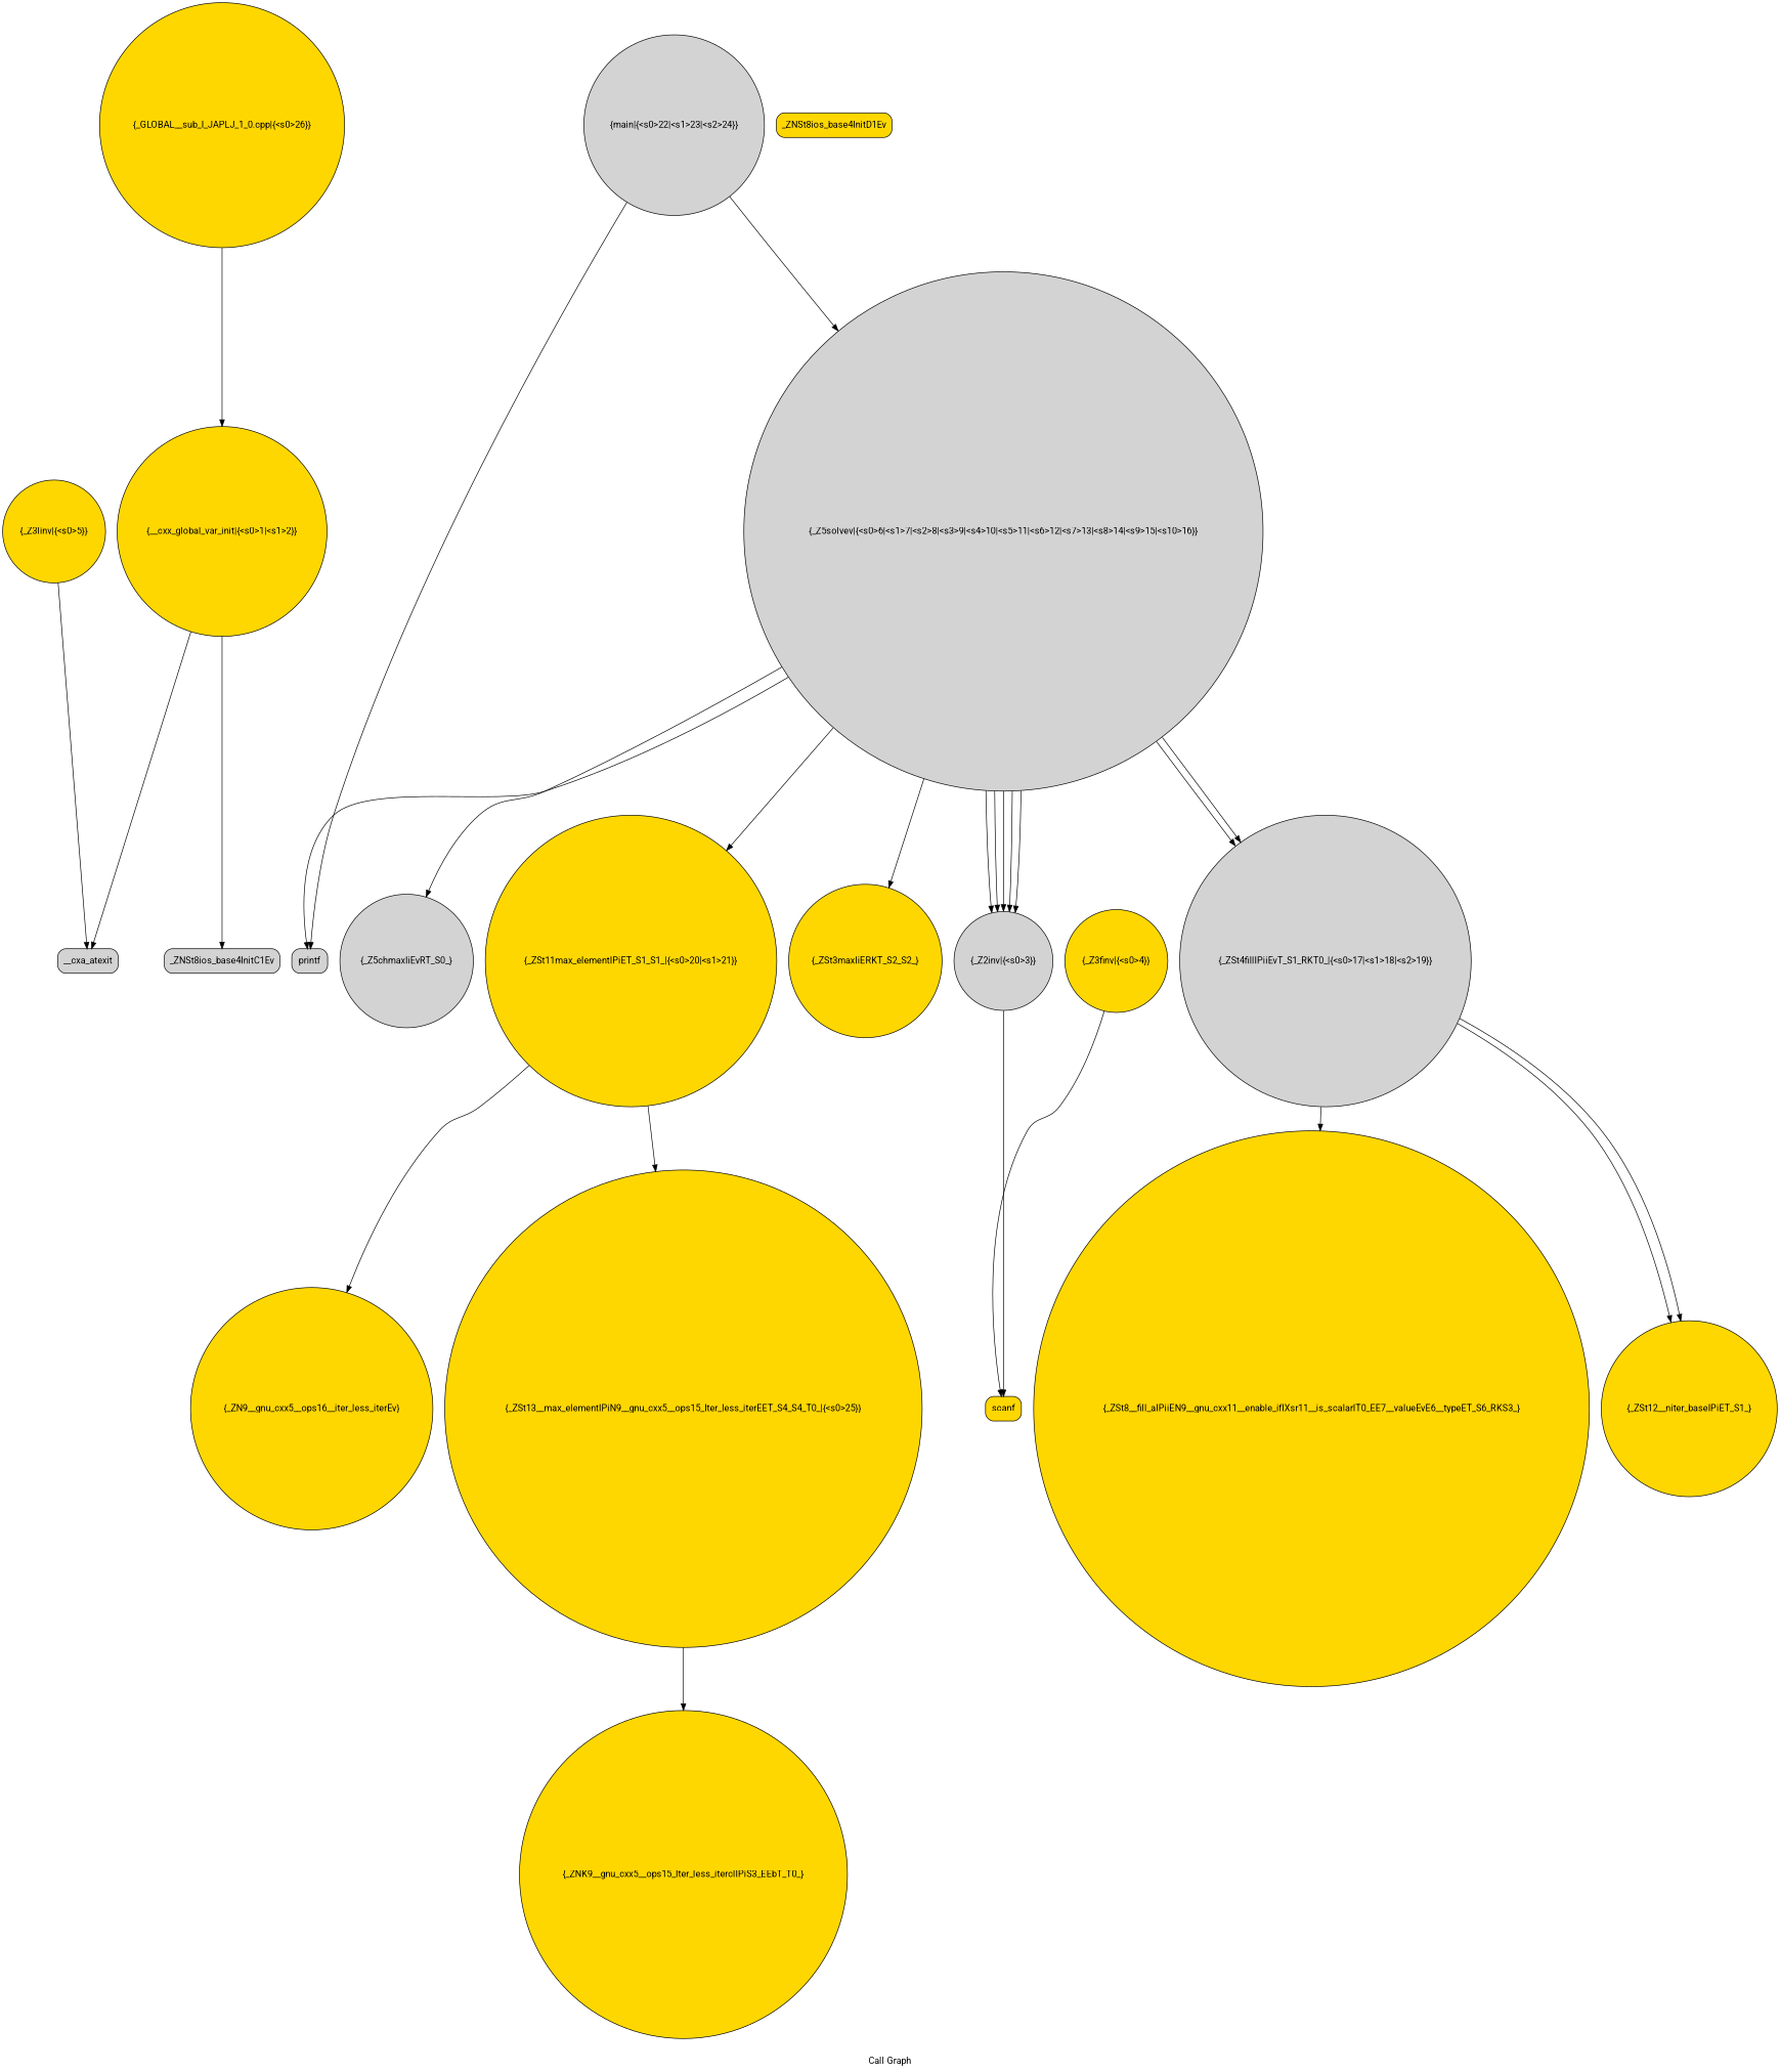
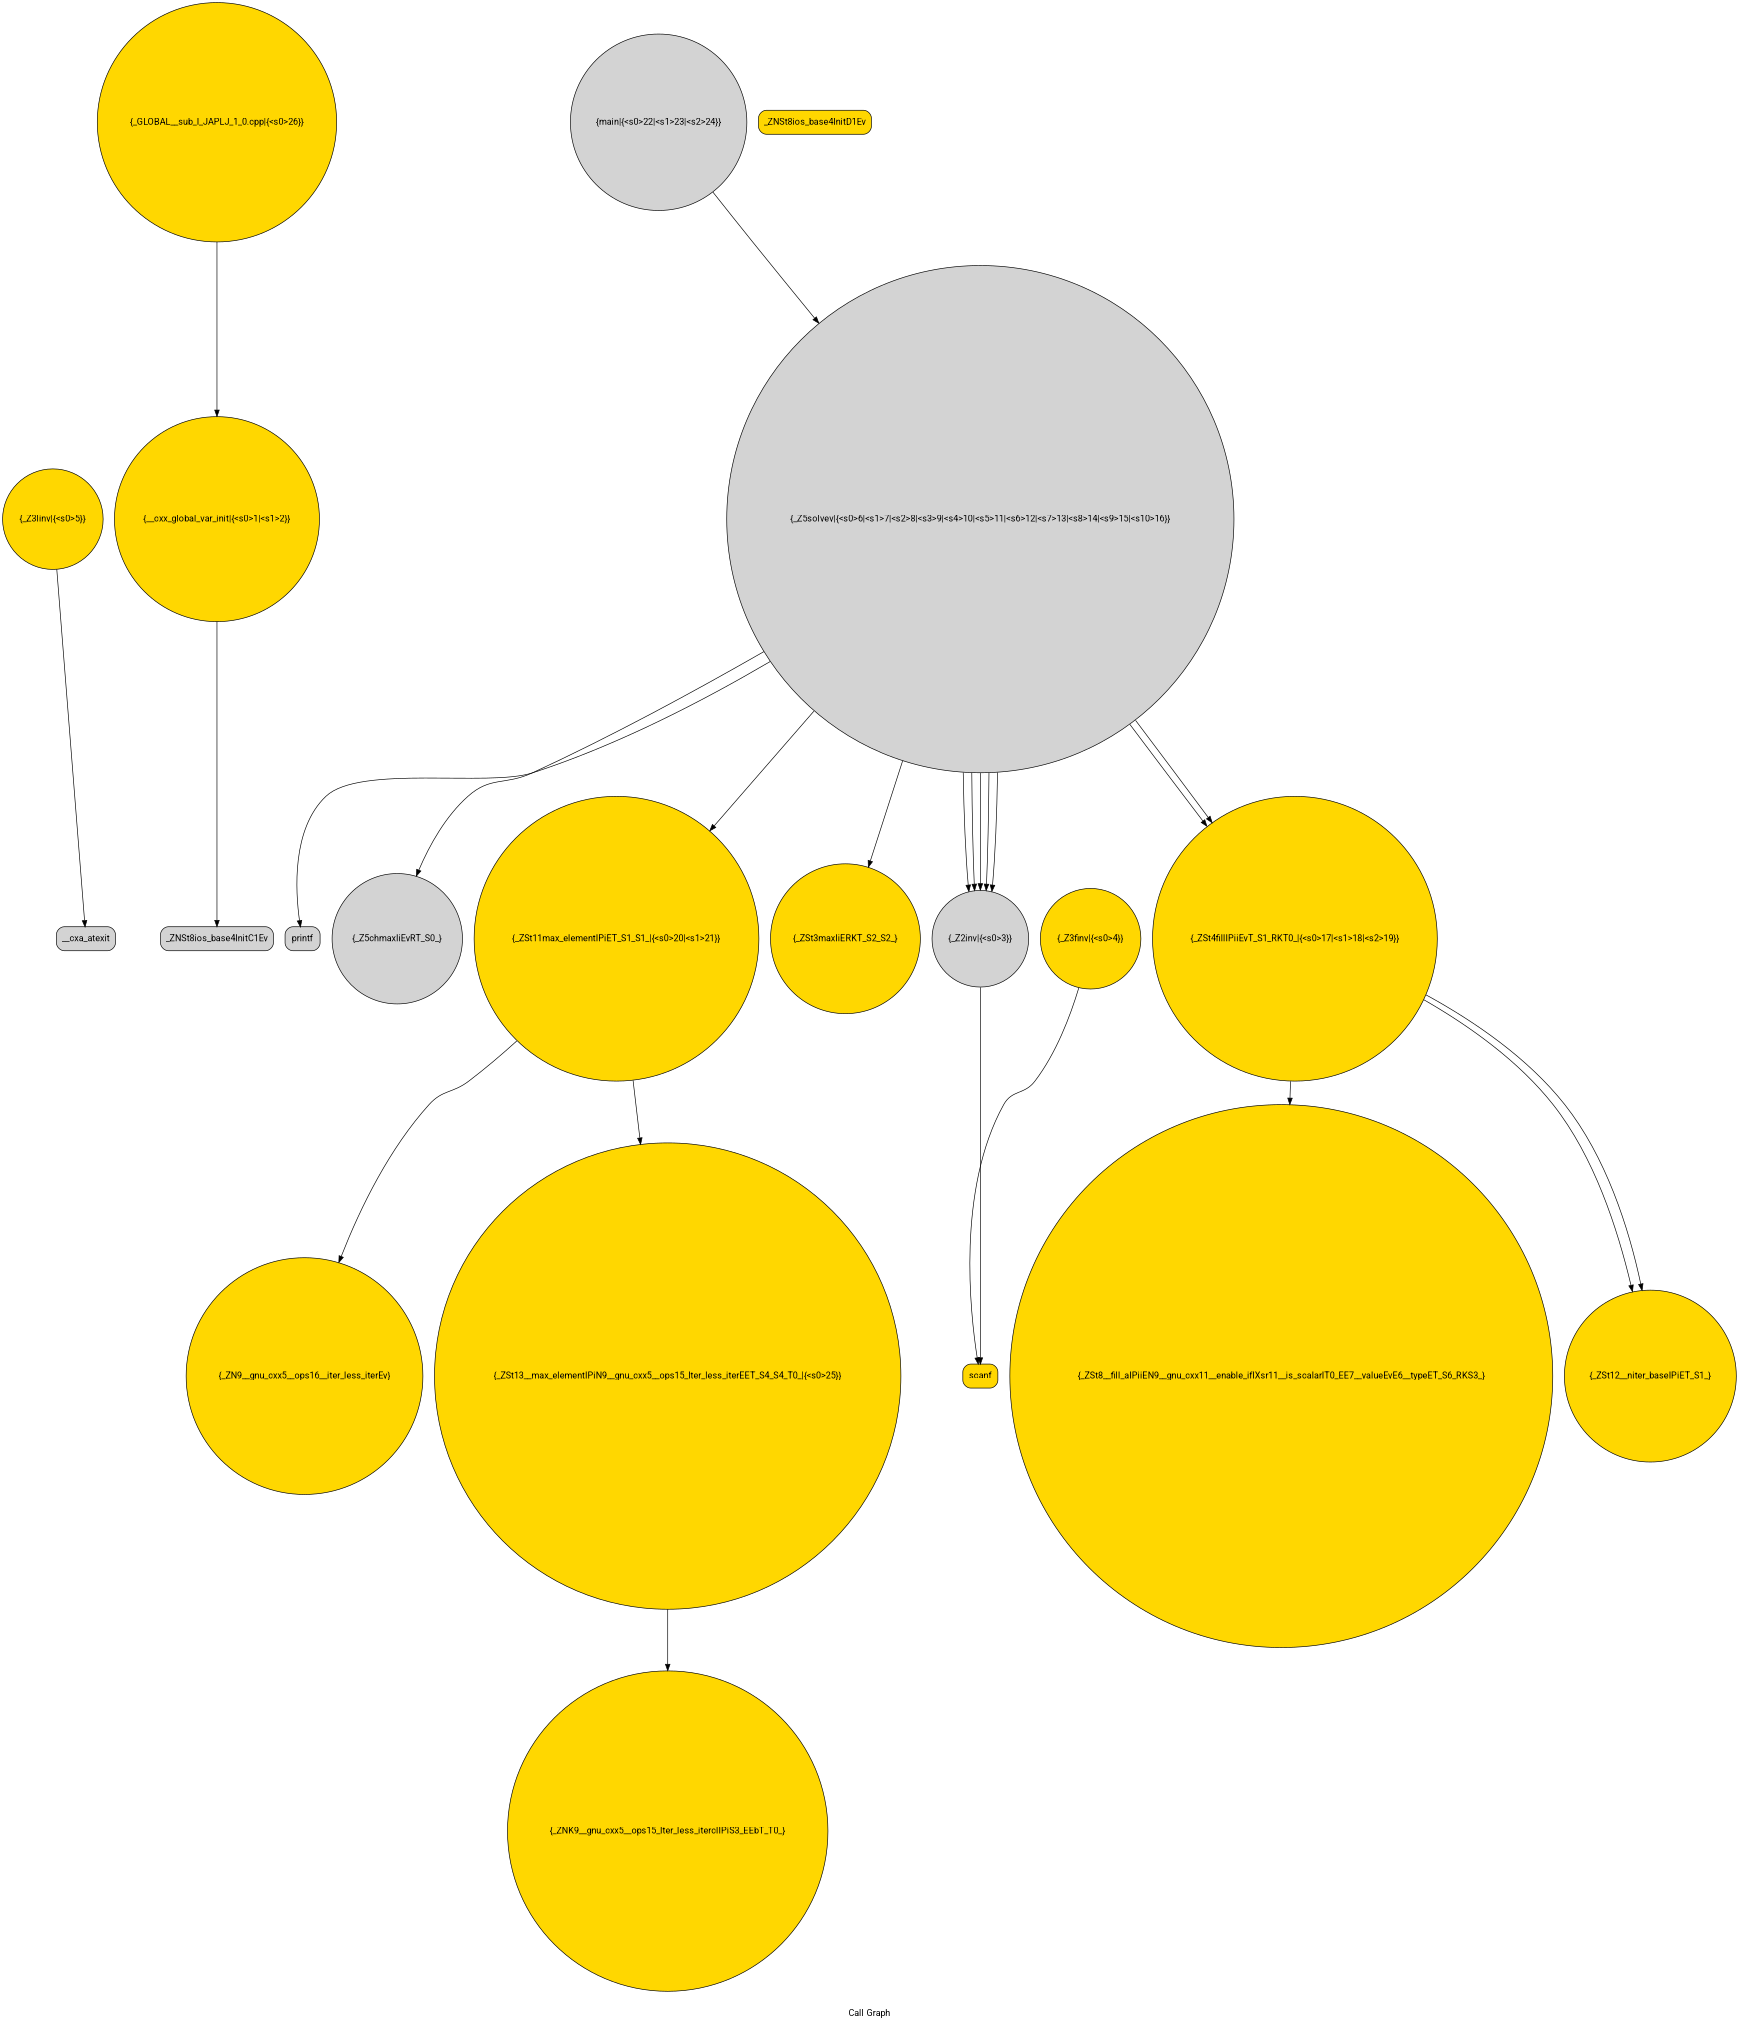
  digraph {
    fontname=Roboto
    label="Call Graph"
    node [fillcolor=gold fontname=Roboto shape=circle style=filled]
    edge [color=black fontname=Roboto tailport=s0]
    n1 [label="{__cxx_global_var_init|{<s0>1|<s1>2}}"]
    n2 [fillcolor=lightgrey label="{_ZNSt8ios_base4InitC1Ev}" shape=Mrecord]
    n3 [fillcolor=lightgrey label="{__cxa_atexit}" shape=Mrecord]
    n4 [label="{_Z3linv|{<s0>5}}"]
    n5 [label="{scanf}" shape=Mrecord]
    n6 [fillcolor=lightgrey label="{main|{<s0>22|<s1>23|<s2>24}}"]
    n7 [fillcolor=lightgrey label="{printf}" shape=Mrecord]
    n8 [fillcolor=lightgrey label="{_Z5solvev|{<s0>6|<s1>7|<s2>8|<s3>9|<s4>10|<s5>11|<s6>12|<s7>13|<s8>14|<s9>15|<s10>16}}"]
    n9 [fillcolor=lightgrey label="{_Z2inv|{<s0>3}}"]
-   n10 [fillcolor=lightgrey label="{_ZSt4fillIPiiEvT_S1_RKT0_|{<s0>17|<s1>18|<s2>19}}"]
+   n10 [label="{_ZSt4fillIPiiEvT_S1_RKT0_|{<s0>17|<s1>18|<s2>19}}"]
    n11 [fillcolor=lightgrey label="{_Z5chmaxIiEvRT_S0_}"]
    n12 [label="{_ZSt11max_elementIPiET_S1_S1_|{<s0>20|<s1>21}}"]
    n13 [label="{_ZSt3maxIiERKT_S2_S2_}"]
    n14 [label="{_ZSt12__niter_baseIPiET_S1_}"]
    n15 [label="{_ZSt8__fill_aIPiiEN9__gnu_cxx11__enable_ifIXsr11__is_scalarIT0_EE7__valueEvE6__typeET_S6_RKS3_}"]
    n16 [label="{_ZN9__gnu_cxx5__ops16__iter_less_iterEv}"]
    n17 [label="{_ZSt13__max_elementIPiN9__gnu_cxx5__ops15_Iter_less_iterEET_S4_S4_T0_|{<s0>25}}"]
    n18 [label="{_ZNSt8ios_base4InitD1Ev}" shape=Mrecord]
    n19 [label="{_Z3finv|{<s0>4}}"]
    n20 [label="{_GLOBAL__sub_I_JAPLJ_1_0.cpp|{<s0>26}}"]
    n21 [label="{_ZNK9__gnu_cxx5__ops15_Iter_less_iterclIPiS3_EEbT_T0_}"]
    n1 -> n2
-   n1 -> n3 [tailport=s1]
    n4 -> n3
-   n6 -> n7 [tailport=s1]
    n6 -> n8 [tailport=s2]
    n8 -> n7 [tailport=s10]
    n8 -> n9
    n8 -> n9 [tailport=s1]
    n8 -> n9 [tailport=s2]
    n8 -> n9 [tailport=s5]
    n8 -> n9 [tailport=s6]
    n8 -> n10 [tailport=s3]
    n8 -> n10 [tailport=s4]
    n8 -> n11 [tailport=s8]
    n8 -> n12 [tailport=s7]
    n8 -> n13 [tailport=s9]
    n9 -> n5
    n10 -> n14
    n10 -> n14 [tailport=s1]
    n10 -> n15 [tailport=s2]
    n12 -> n16
    n12 -> n17 [tailport=s1]
    n17 -> n21
    n19 -> n5
    n20 -> n1
  }
